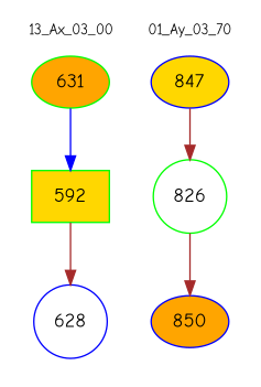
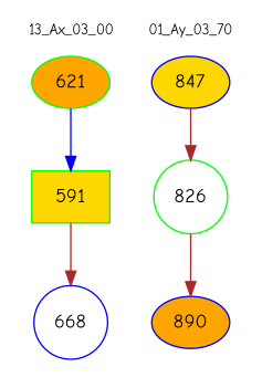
  digraph {
    fontname="Comic Neue"
    node [color=green fillcolor=orange fontname="Comic Neue" shape=ellipse style=filled]
    edge [color=brown fontname="Comic Neue"]
-   n1 [label=631]
-   n2 [fillcolor=gold label=592 shape=box]
-   n3 [color=blue fillcolor=white label=628 shape=circle]
+   n1 [label=621]
+   n2 [fillcolor=gold label=591 shape=box]
+   n3 [color=blue fillcolor=white label=668 shape=circle]
    n4 [color=blue fillcolor=gold label=847]
    n5 [fillcolor=white label=826 shape=circle]
-   n6 [color=blue label=850]
+   n6 [color=blue label=890]
    subgraph cluster_1 {
      color=white
      fontsize=10
      label="13_Ax_03_00"
      n1
      n2
      n3
    }
    subgraph cluster_2 {
      color=white
      fontsize=10
      label="01_Ay_03_70"
      n4
      n5
      n6
    }
    n1 -> n2 [color=blue]
    n2 -> n3
    n4 -> n5
    n5 -> n6
  }
